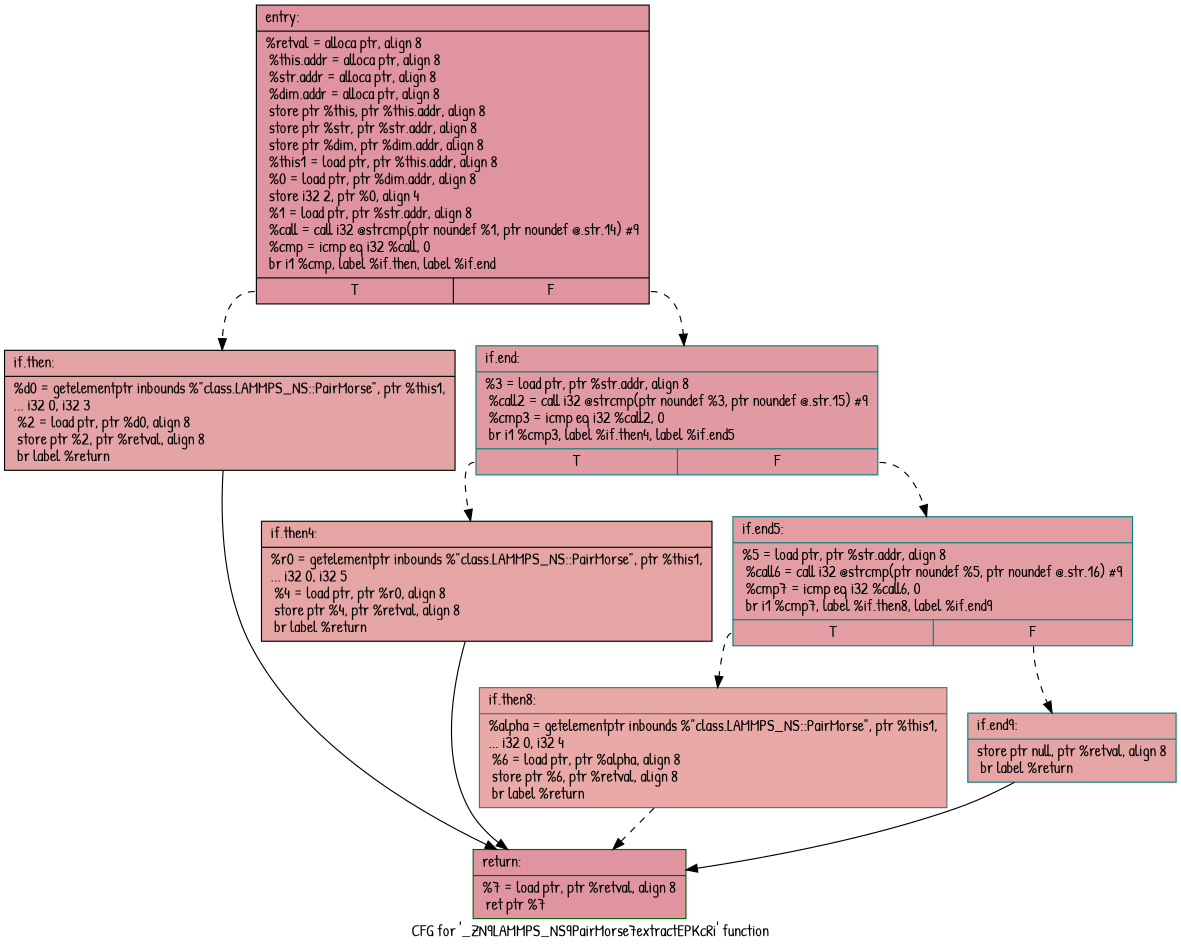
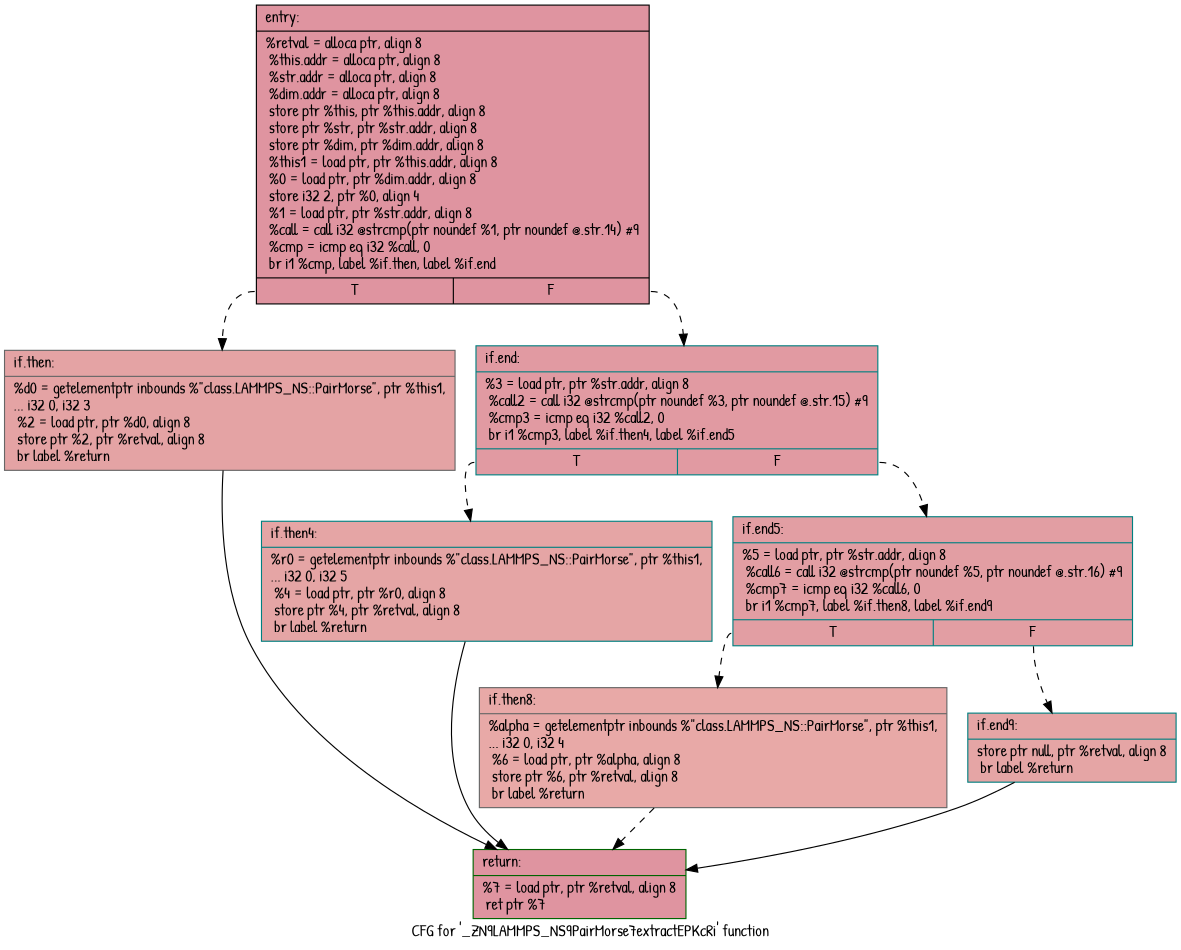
  digraph {
    fontname="Patrick Hand"
    label="CFG for '_ZN9LAMMPS_NS9PairMorse7extractEPKcRi' function"
    node [color=teal fillcolor="#b70d2870" fontname="Patrick Hand" shape=record style=filled]
    edge [fontname="Patrick Hand" style=dashed]
    n1 [color=black label="{entry:\l|  %retval = alloca ptr, align 8\l  %this.addr = alloca ptr, align 8\l  %str.addr = alloca ptr, align 8\l  %dim.addr = alloca ptr, align 8\l  store ptr %this, ptr %this.addr, align 8\l  store ptr %str, ptr %str.addr, align 8\l  store ptr %dim, ptr %dim.addr, align 8\l  %this1 = load ptr, ptr %this.addr, align 8\l  %0 = load ptr, ptr %dim.addr, align 8\l  store i32 2, ptr %0, align 4\l  %1 = load ptr, ptr %str.addr, align 8\l  %call = call i32 @strcmp(ptr noundef %1, ptr noundef @.str.14) #9\l  %cmp = icmp eq i32 %call, 0\l  br i1 %cmp, label %if.then, label %if.end\l|{<s0>T|<s1>F}}"]
-   n2 [color=black fillcolor="#c32e3170" label="{if.then:\l|  %d0 = getelementptr inbounds %\"class.LAMMPS_NS::PairMorse\", ptr %this1,\l... i32 0, i32 3\l  %2 = load ptr, ptr %d0, align 8\l  store ptr %2, ptr %retval, align 8\l  br label %return\l}"]
+   n2 [color=gray40 fillcolor="#c32e3170" label="{if.then:\l|  %d0 = getelementptr inbounds %\"class.LAMMPS_NS::PairMorse\", ptr %this1,\l... i32 0, i32 3\l  %2 = load ptr, ptr %d0, align 8\l  store ptr %2, ptr %retval, align 8\l  br label %return\l}"]
    n3 [fillcolor="#bb1b2c70" label="{if.end:\l|  %3 = load ptr, ptr %str.addr, align 8\l  %call2 = call i32 @strcmp(ptr noundef %3, ptr noundef @.str.15) #9\l  %cmp3 = icmp eq i32 %call2, 0\l  br i1 %cmp3, label %if.then4, label %if.end5\l|{<s0>T|<s1>F}}"]
    n4 [color=darkgreen label="{return:\l|  %7 = load ptr, ptr %retval, align 8\l  ret ptr %7\l}"]
-   n5 [color=black fillcolor="#c5333470" label="{if.then4:\l|  %r0 = getelementptr inbounds %\"class.LAMMPS_NS::PairMorse\", ptr %this1,\l... i32 0, i32 5\l  %4 = load ptr, ptr %r0, align 8\l  store ptr %4, ptr %retval, align 8\l  br label %return\l}"]
+   n5 [fillcolor="#c5333470" label="{if.then4:\l|  %r0 = getelementptr inbounds %\"class.LAMMPS_NS::PairMorse\", ptr %this1,\l... i32 0, i32 5\l  %4 = load ptr, ptr %r0, align 8\l  store ptr %4, ptr %retval, align 8\l  br label %return\l}"]
    n6 [fillcolor="#be242e70" label="{if.end5:\l|  %5 = load ptr, ptr %str.addr, align 8\l  %call6 = call i32 @strcmp(ptr noundef %5, ptr noundef @.str.16) #9\l  %cmp7 = icmp eq i32 %call6, 0\l  br i1 %cmp7, label %if.then8, label %if.end9\l|{<s0>T|<s1>F}}"]
    n7 [color=gray40 fillcolor="#ca3b3770" label="{if.then8:\l|  %alpha = getelementptr inbounds %\"class.LAMMPS_NS::PairMorse\", ptr %this1,\l... i32 0, i32 4\l  %6 = load ptr, ptr %alpha, align 8\l  store ptr %6, ptr %retval, align 8\l  br label %return\l}"]
    n8 [fillcolor="#c5333470" label="{if.end9:\l|  store ptr null, ptr %retval, align 8\l  br label %return\l}"]
    n1 -> n2 [tailport=s0]
    n1 -> n3 [tailport=s1]
    n2 -> n4 [style=solid]
    n3 -> n5 [tailport=s0]
    n3 -> n6 [tailport=s1]
    n5 -> n4 [style=solid]
    n6 -> n7 [tailport=s0]
    n6 -> n8 [tailport=s1]
    n7 -> n4
    n8 -> n4 [style=solid]
  }
